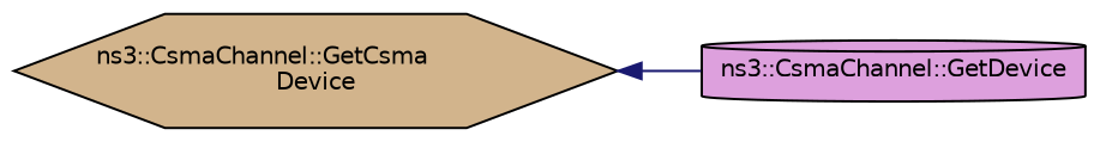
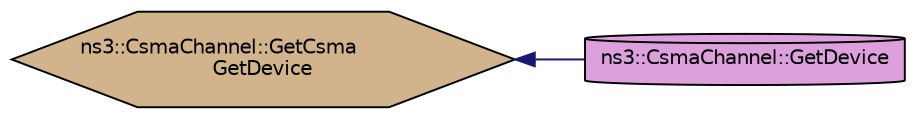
  digraph {
    rankdir=LR
    node [color=black fontname=Helvetica fontsize=10 style=filled]
-   n1 [fillcolor=tan fontcolor=black height=0.2 label="ns3::CsmaChannel::GetCsma\lDevice" shape=hexagon width=0.4]
+   n1 [fillcolor=tan fontcolor=black height=0.2 label="ns3::CsmaChannel::GetCsma\lGetDevice" shape=hexagon width=0.4]
    n2 [fillcolor=plum height=0.2 label="ns3::CsmaChannel::GetDevice" shape=cylinder width=0.4]
    n1 -> n2 [color=midnightblue dir=back fontname=Helvetica fontsize=10 labelfontname=Helvetica labelfontsize=10 style=solid]
  }
